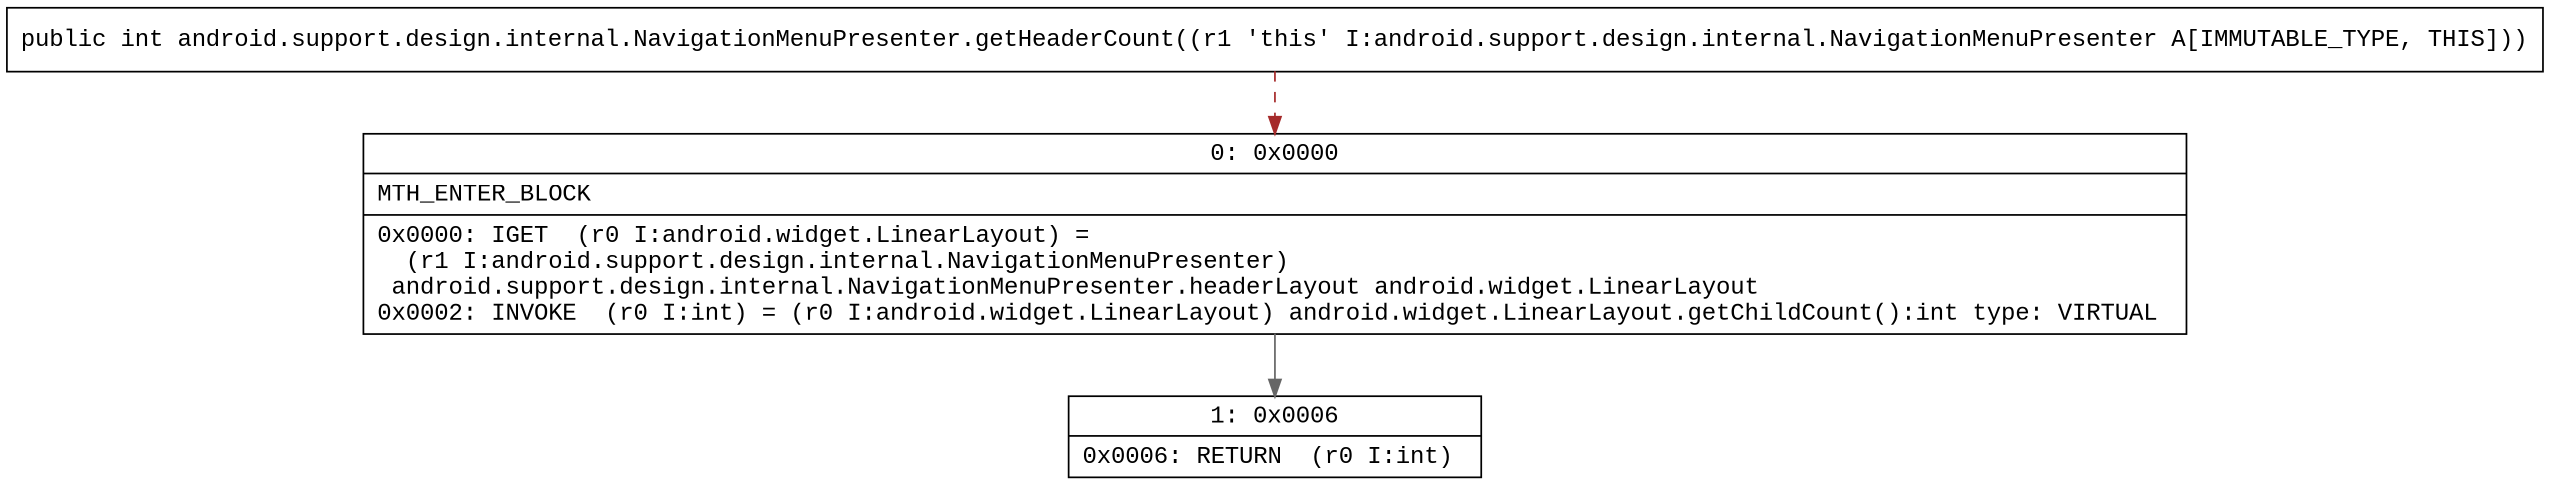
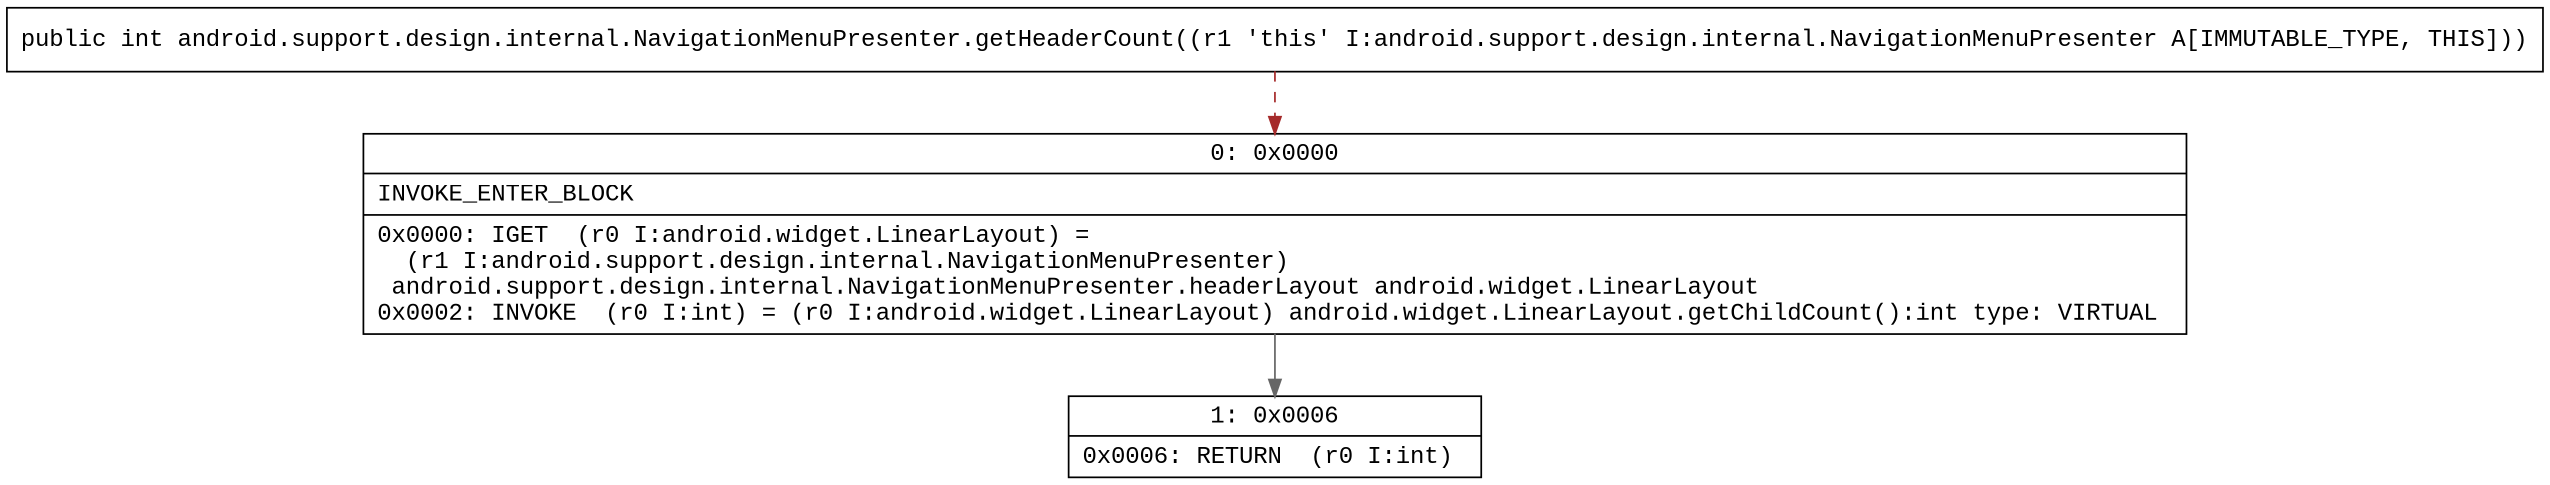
  digraph {
    fontname="Liberation Mono"
    node [shape=record fontname="Liberation Mono"]
    edge [fontname="Liberation Mono"]
-   n1 [label="{0\:\ 0x0000|MTH_ENTER_BLOCK\l|0x0000: IGET  (r0 I:android.widget.LinearLayout) = \l  (r1 I:android.support.design.internal.NavigationMenuPresenter)\l android.support.design.internal.NavigationMenuPresenter.headerLayout android.widget.LinearLayout \l0x0002: INVOKE  (r0 I:int) = (r0 I:android.widget.LinearLayout) android.widget.LinearLayout.getChildCount():int type: VIRTUAL \l}"]
+   n1 [label="{0\:\ 0x0000|INVOKE_ENTER_BLOCK\l|0x0000: IGET  (r0 I:android.widget.LinearLayout) = \l  (r1 I:android.support.design.internal.NavigationMenuPresenter)\l android.support.design.internal.NavigationMenuPresenter.headerLayout android.widget.LinearLayout \l0x0002: INVOKE  (r0 I:int) = (r0 I:android.widget.LinearLayout) android.widget.LinearLayout.getChildCount():int type: VIRTUAL \l}"]
    n2 [label="{1\:\ 0x0006|0x0006: RETURN  (r0 I:int) \l}"]
    n3 [label="{public int android.support.design.internal.NavigationMenuPresenter.getHeaderCount((r1 'this' I:android.support.design.internal.NavigationMenuPresenter A[IMMUTABLE_TYPE, THIS])) }"]
    n1 -> n2 [color=gray40 style=solid]
    n3 -> n1 [color=brown style=dashed]
  }
